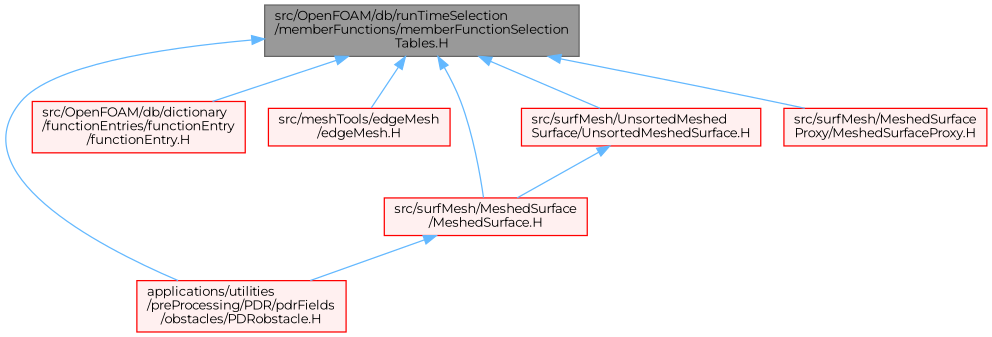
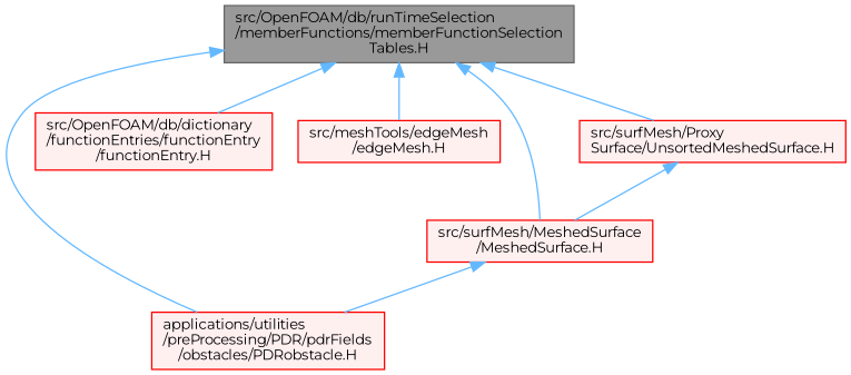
  digraph {
    fontname=Montserrat
    node [color=red fillcolor="#FFF0F0" fontname=Montserrat fontsize=10 shape=box style=filled]
    edge [color=steelblue1 dir=back fontname=Montserrat fontsize=10 labelfontname=Helvetica labelfontsize=10 style=solid]
    n1 [color=gray40 fillcolor=grey60 fontcolor=black height=0.2 label="src/OpenFOAM/db/runTimeSelection\l/memberFunctions/memberFunctionSelection\lTables.H" width=0.4]
    n2 [height=0.2 label="applications/utilities\l/preProcessing/PDR/pdrFields\l/obstacles/PDRobstacle.H" width=0.4]
    n3 [height=0.2 label="src/OpenFOAM/db/dictionary\l/functionEntries/functionEntry\l/functionEntry.H" width=0.4]
    n4 [height=0.2 label="src/meshTools/edgeMesh\l/edgeMesh.H" width=0.4]
    n5 [height=0.2 label="src/surfMesh/MeshedSurface\l/MeshedSurface.H" width=0.4]
-   n6 [height=0.2 label="src/surfMesh/UnsortedMeshed\lSurface/UnsortedMeshedSurface.H" width=0.4]
-   n7 [height=0.2 label="src/surfMesh/MeshedSurface\lProxy/MeshedSurfaceProxy.H" width=0.4]
+   n6 [height=0.2 label="src/surfMesh/Proxy\lSurface/UnsortedMeshedSurface.H" width=0.4]
    n1 -> n2
    n1 -> n3
    n1 -> n4
    n1 -> n5
    n1 -> n6
-   n1 -> n7
    n5 -> n2
    n6 -> n5
  }
